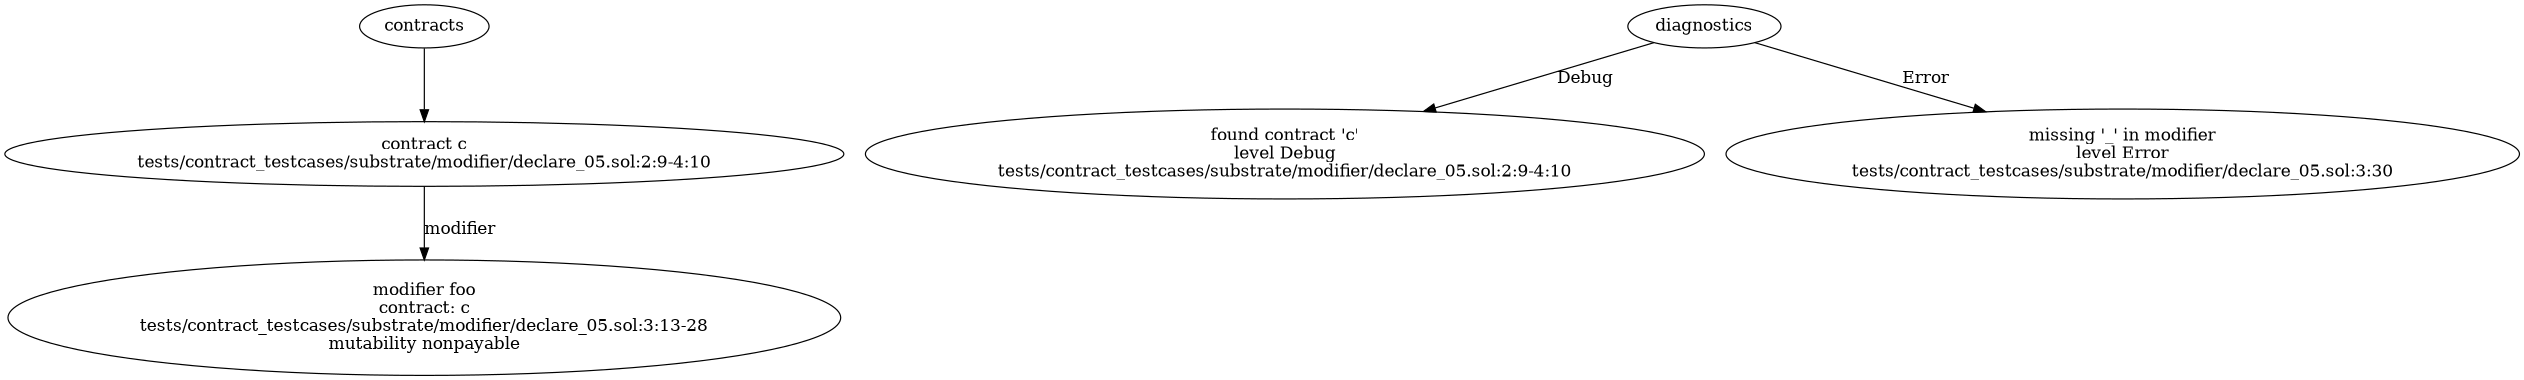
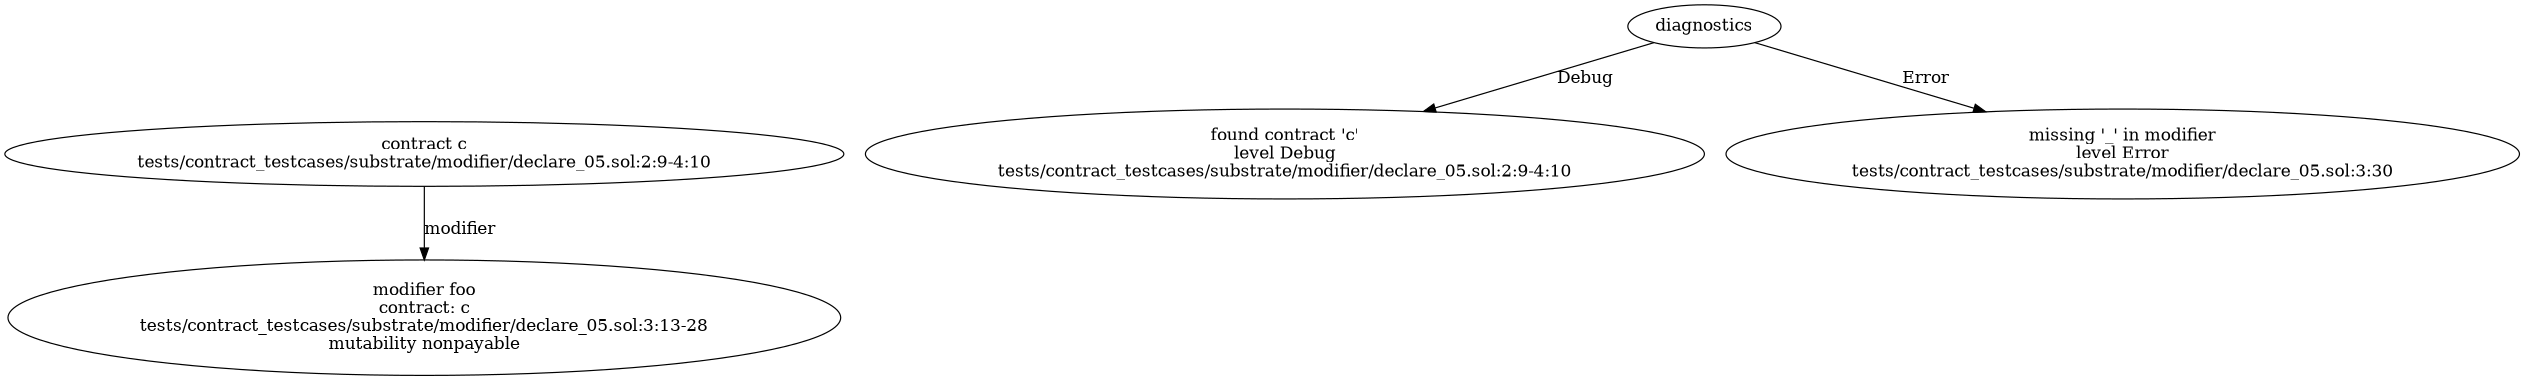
  strict digraph {
    n1 [label="contract c\ntests/contract_testcases/substrate/modifier/declare_05.sol:2:9-4:10"]
    n2 [label="modifier foo\ncontract: c\ntests/contract_testcases/substrate/modifier/declare_05.sol:3:13-28\nmutability nonpayable"]
    n3 [label="found contract 'c'\nlevel Debug\ntests/contract_testcases/substrate/modifier/declare_05.sol:2:9-4:10"]
    n4 [label="missing '_' in modifier\nlevel Error\ntests/contract_testcases/substrate/modifier/declare_05.sol:3:30"]
-   contracts
    diagnostics
    n1 -> n2 [label=modifier]
-   contracts -> n1
    diagnostics -> n3 [label=Debug]
    diagnostics -> n4 [label=Error]
  }
